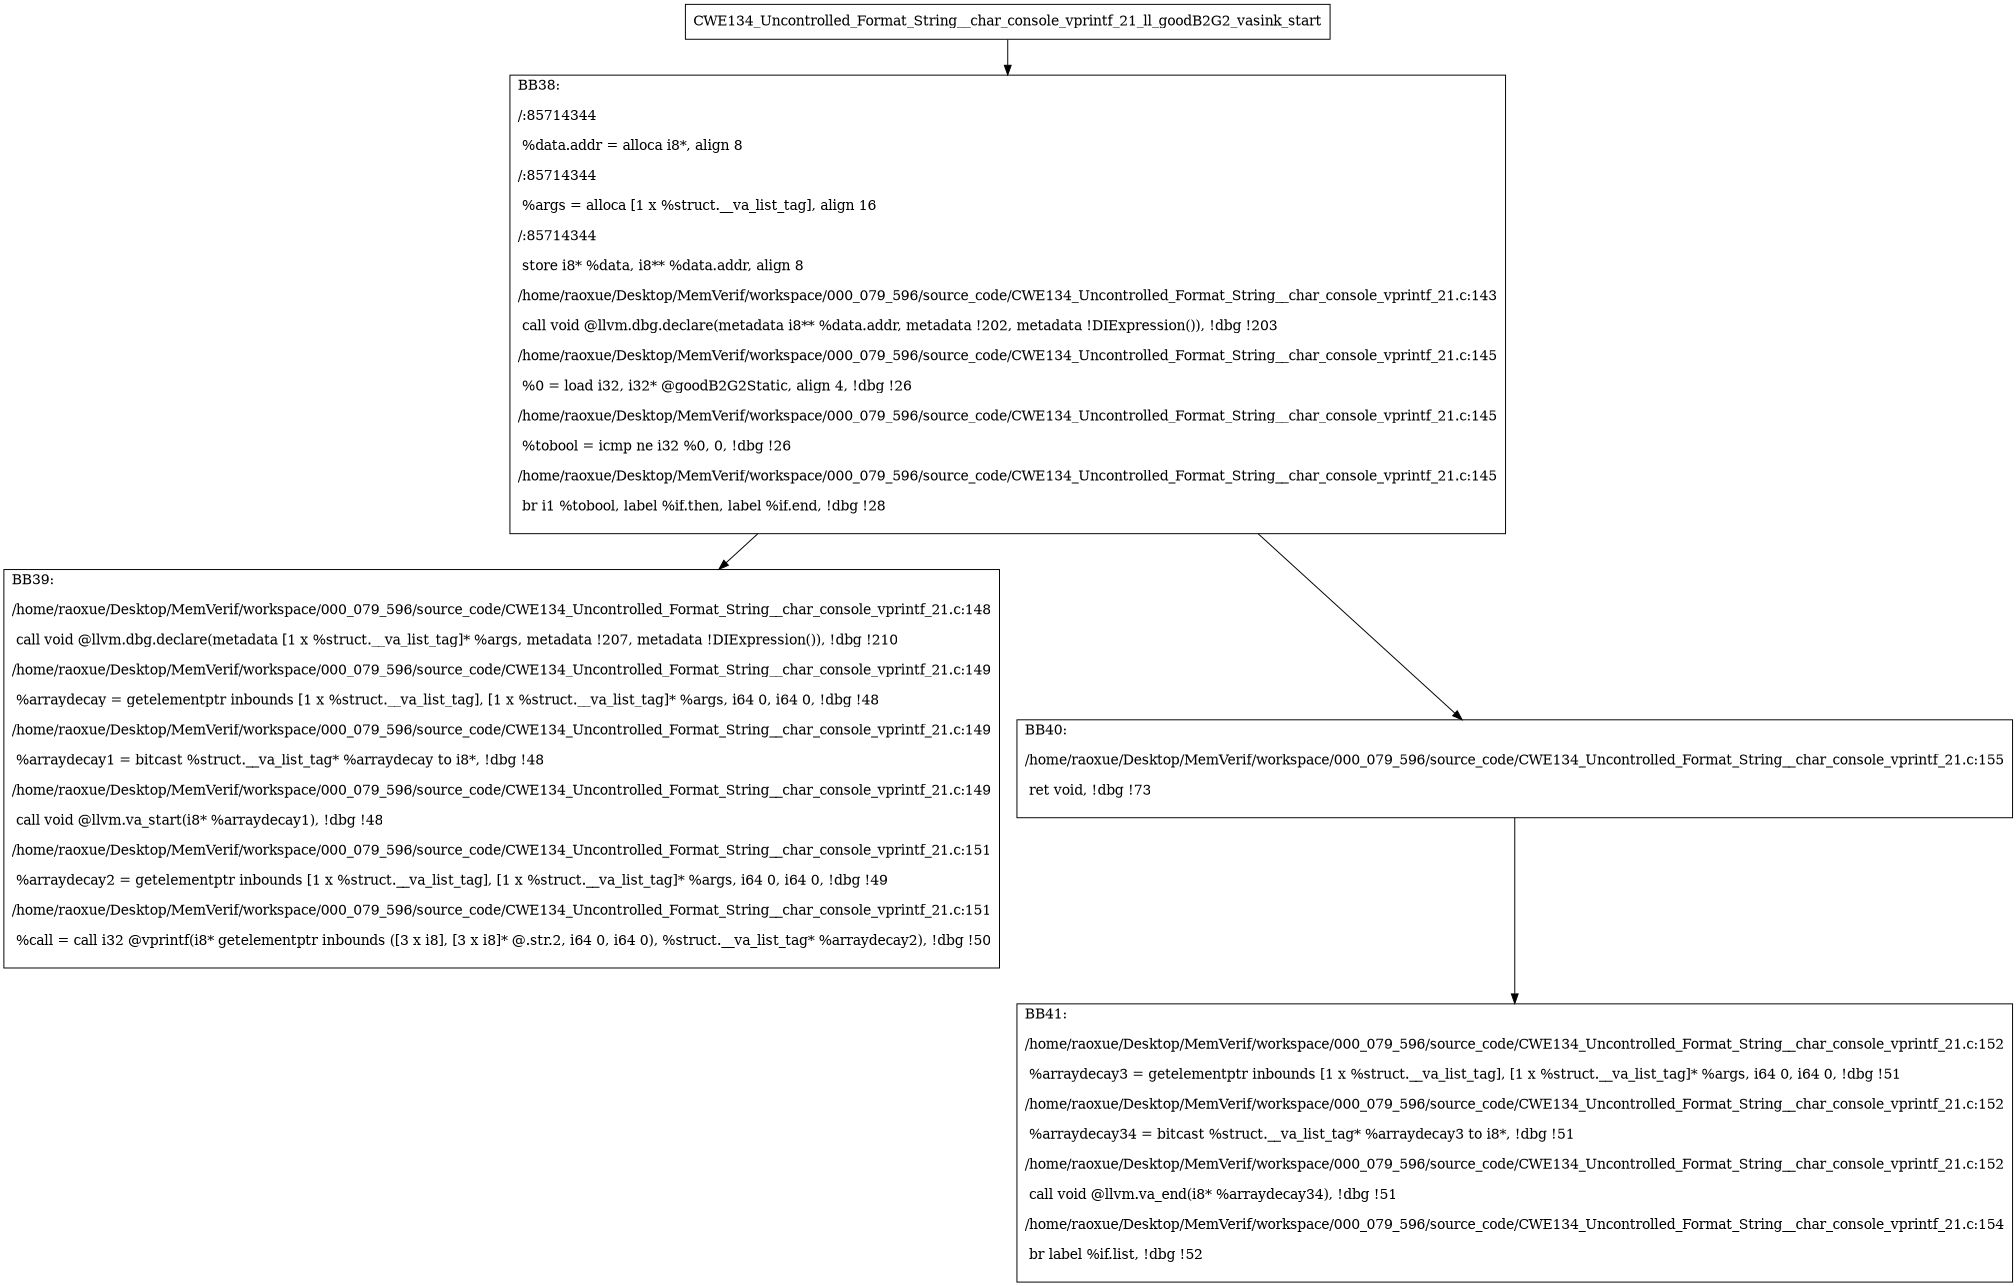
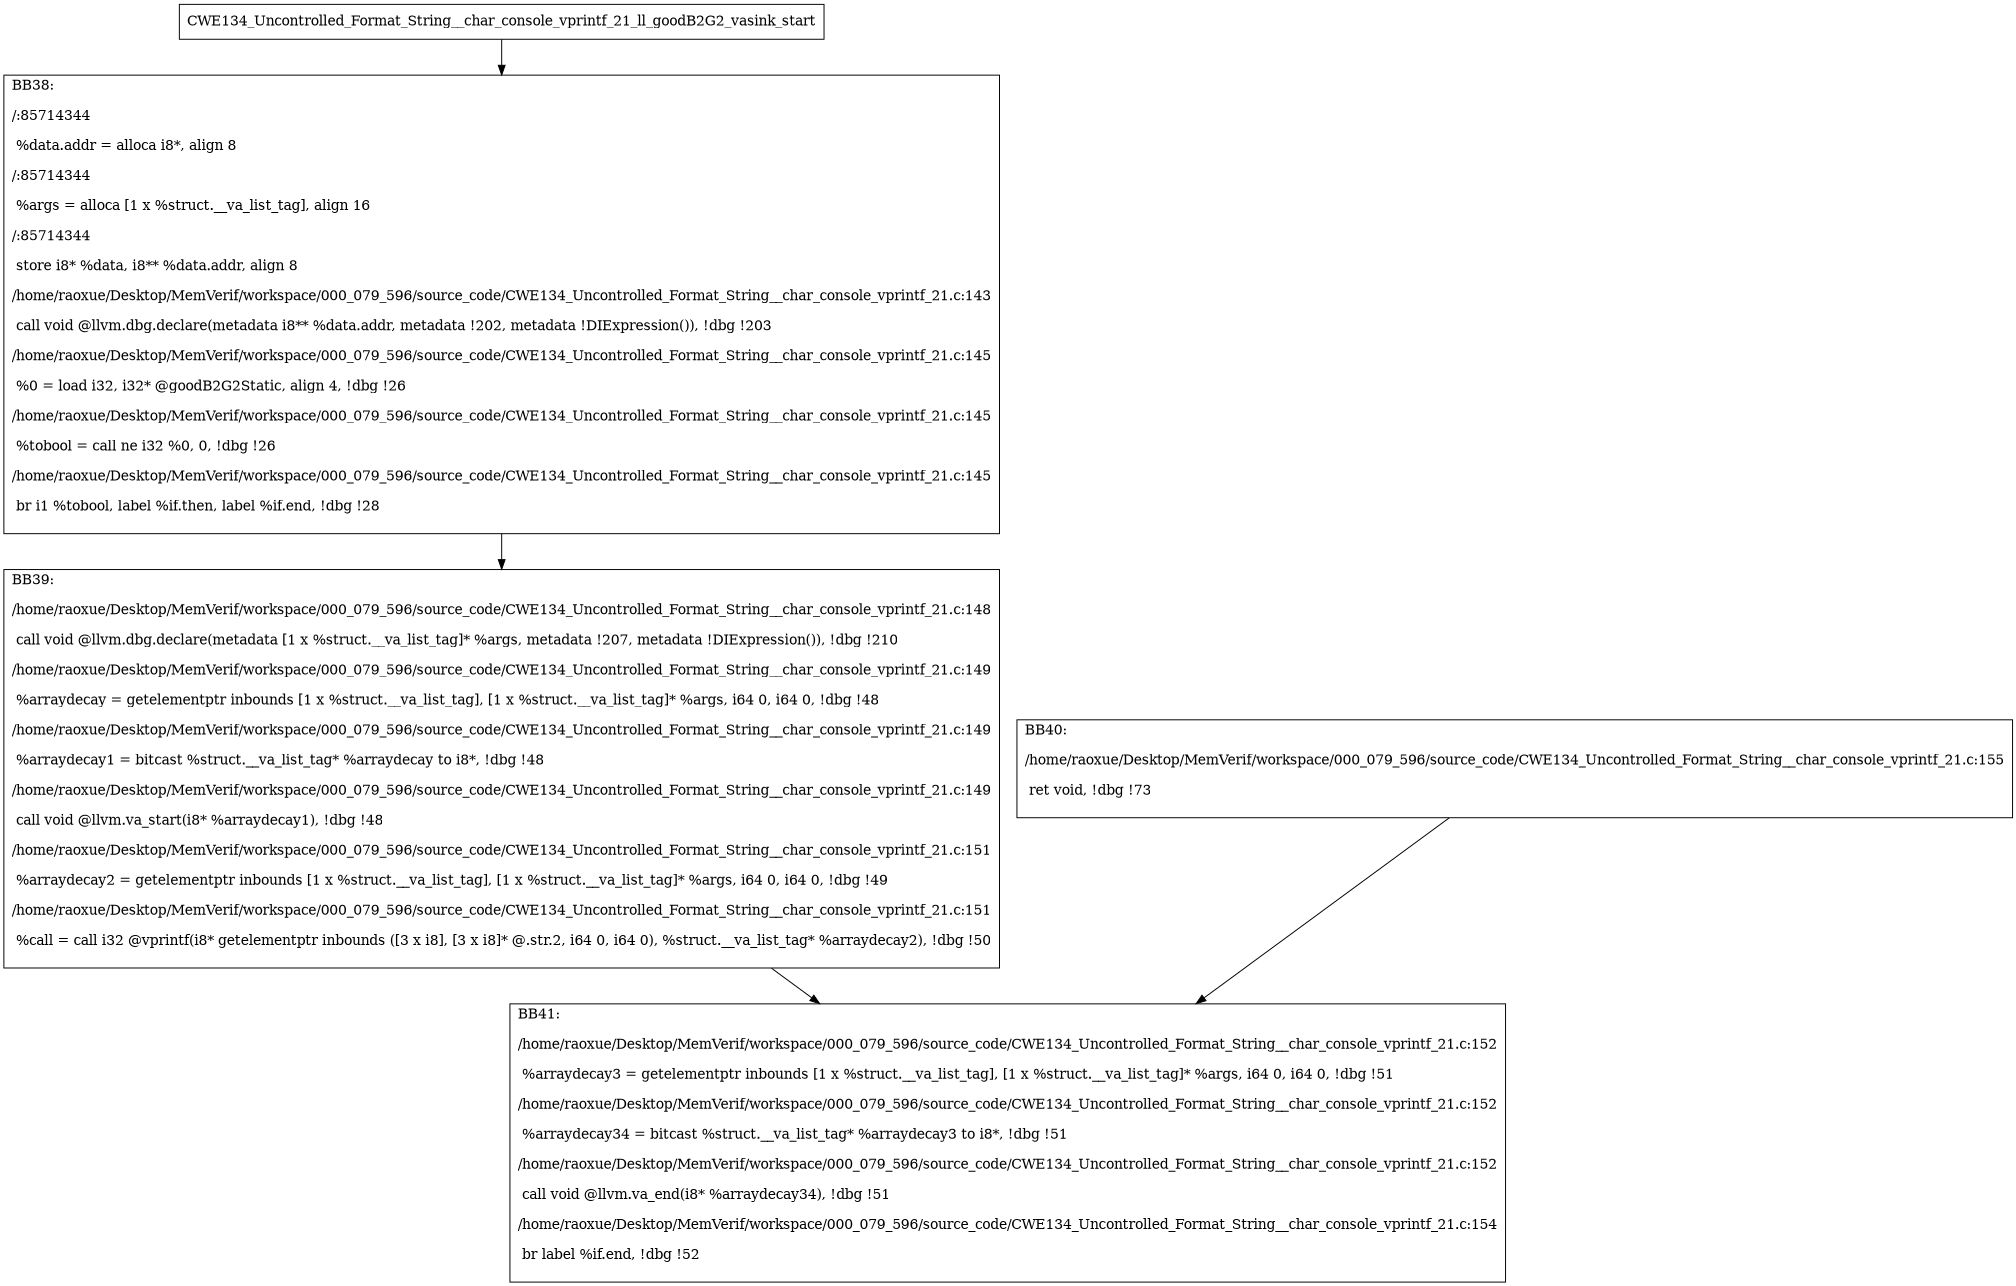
  digraph {
    node [shape=record]
    n1 [label="{CWE134_Uncontrolled_Format_String__char_console_vprintf_21_ll_goodB2G2_vasink_start}"]
-   n2 [label="{BB38:\l\l/:85714344\l\n  %data.addr = alloca i8*, align 8\l\n/:85714344\l\n  %args = alloca [1 x %struct.__va_list_tag], align 16\l\n/:85714344\l\n  store i8* %data, i8** %data.addr, align 8\l\n/home/raoxue/Desktop/MemVerif/workspace/000_079_596/source_code/CWE134_Uncontrolled_Format_String__char_console_vprintf_21.c:143\l\n  call void @llvm.dbg.declare(metadata i8** %data.addr, metadata !202, metadata !DIExpression()), !dbg !203\l\n/home/raoxue/Desktop/MemVerif/workspace/000_079_596/source_code/CWE134_Uncontrolled_Format_String__char_console_vprintf_21.c:145\l\n  %0 = load i32, i32* @goodB2G2Static, align 4, !dbg !26\l\n/home/raoxue/Desktop/MemVerif/workspace/000_079_596/source_code/CWE134_Uncontrolled_Format_String__char_console_vprintf_21.c:145\l\n  %tobool = icmp ne i32 %0, 0, !dbg !26\l\n/home/raoxue/Desktop/MemVerif/workspace/000_079_596/source_code/CWE134_Uncontrolled_Format_String__char_console_vprintf_21.c:145\l\n  br i1 %tobool, label %if.then, label %if.end, !dbg !28\l\n}"]
+   n2 [label="{BB38:\l\l/:85714344\l\n  %data.addr = alloca i8*, align 8\l\n/:85714344\l\n  %args = alloca [1 x %struct.__va_list_tag], align 16\l\n/:85714344\l\n  store i8* %data, i8** %data.addr, align 8\l\n/home/raoxue/Desktop/MemVerif/workspace/000_079_596/source_code/CWE134_Uncontrolled_Format_String__char_console_vprintf_21.c:143\l\n  call void @llvm.dbg.declare(metadata i8** %data.addr, metadata !202, metadata !DIExpression()), !dbg !203\l\n/home/raoxue/Desktop/MemVerif/workspace/000_079_596/source_code/CWE134_Uncontrolled_Format_String__char_console_vprintf_21.c:145\l\n  %0 = load i32, i32* @goodB2G2Static, align 4, !dbg !26\l\n/home/raoxue/Desktop/MemVerif/workspace/000_079_596/source_code/CWE134_Uncontrolled_Format_String__char_console_vprintf_21.c:145\l\n  %tobool = call ne i32 %0, 0, !dbg !26\l\n/home/raoxue/Desktop/MemVerif/workspace/000_079_596/source_code/CWE134_Uncontrolled_Format_String__char_console_vprintf_21.c:145\l\n  br i1 %tobool, label %if.then, label %if.end, !dbg !28\l\n}"]
    n3 [label="{BB39:\l\l/home/raoxue/Desktop/MemVerif/workspace/000_079_596/source_code/CWE134_Uncontrolled_Format_String__char_console_vprintf_21.c:148\l\n  call void @llvm.dbg.declare(metadata [1 x %struct.__va_list_tag]* %args, metadata !207, metadata !DIExpression()), !dbg !210\l\n/home/raoxue/Desktop/MemVerif/workspace/000_079_596/source_code/CWE134_Uncontrolled_Format_String__char_console_vprintf_21.c:149\l\n  %arraydecay = getelementptr inbounds [1 x %struct.__va_list_tag], [1 x %struct.__va_list_tag]* %args, i64 0, i64 0, !dbg !48\l\n/home/raoxue/Desktop/MemVerif/workspace/000_079_596/source_code/CWE134_Uncontrolled_Format_String__char_console_vprintf_21.c:149\l\n  %arraydecay1 = bitcast %struct.__va_list_tag* %arraydecay to i8*, !dbg !48\l\n/home/raoxue/Desktop/MemVerif/workspace/000_079_596/source_code/CWE134_Uncontrolled_Format_String__char_console_vprintf_21.c:149\l\n  call void @llvm.va_start(i8* %arraydecay1), !dbg !48\l\n/home/raoxue/Desktop/MemVerif/workspace/000_079_596/source_code/CWE134_Uncontrolled_Format_String__char_console_vprintf_21.c:151\l\n  %arraydecay2 = getelementptr inbounds [1 x %struct.__va_list_tag], [1 x %struct.__va_list_tag]* %args, i64 0, i64 0, !dbg !49\l\n/home/raoxue/Desktop/MemVerif/workspace/000_079_596/source_code/CWE134_Uncontrolled_Format_String__char_console_vprintf_21.c:151\l\n  %call = call i32 @vprintf(i8* getelementptr inbounds ([3 x i8], [3 x i8]* @.str.2, i64 0, i64 0), %struct.__va_list_tag* %arraydecay2), !dbg !50\l\n}"]
    n4 [label="{BB40:\l\l/home/raoxue/Desktop/MemVerif/workspace/000_079_596/source_code/CWE134_Uncontrolled_Format_String__char_console_vprintf_21.c:155\l\n  ret void, !dbg !73\l\n}"]
-   n5 [label="{BB41:\l\l/home/raoxue/Desktop/MemVerif/workspace/000_079_596/source_code/CWE134_Uncontrolled_Format_String__char_console_vprintf_21.c:152\l\n  %arraydecay3 = getelementptr inbounds [1 x %struct.__va_list_tag], [1 x %struct.__va_list_tag]* %args, i64 0, i64 0, !dbg !51\l\n/home/raoxue/Desktop/MemVerif/workspace/000_079_596/source_code/CWE134_Uncontrolled_Format_String__char_console_vprintf_21.c:152\l\n  %arraydecay34 = bitcast %struct.__va_list_tag* %arraydecay3 to i8*, !dbg !51\l\n/home/raoxue/Desktop/MemVerif/workspace/000_079_596/source_code/CWE134_Uncontrolled_Format_String__char_console_vprintf_21.c:152\l\n  call void @llvm.va_end(i8* %arraydecay34), !dbg !51\l\n/home/raoxue/Desktop/MemVerif/workspace/000_079_596/source_code/CWE134_Uncontrolled_Format_String__char_console_vprintf_21.c:154\l\n  br label %if.list, !dbg !52\l\n}"]
+   n5 [label="{BB41:\l\l/home/raoxue/Desktop/MemVerif/workspace/000_079_596/source_code/CWE134_Uncontrolled_Format_String__char_console_vprintf_21.c:152\l\n  %arraydecay3 = getelementptr inbounds [1 x %struct.__va_list_tag], [1 x %struct.__va_list_tag]* %args, i64 0, i64 0, !dbg !51\l\n/home/raoxue/Desktop/MemVerif/workspace/000_079_596/source_code/CWE134_Uncontrolled_Format_String__char_console_vprintf_21.c:152\l\n  %arraydecay34 = bitcast %struct.__va_list_tag* %arraydecay3 to i8*, !dbg !51\l\n/home/raoxue/Desktop/MemVerif/workspace/000_079_596/source_code/CWE134_Uncontrolled_Format_String__char_console_vprintf_21.c:152\l\n  call void @llvm.va_end(i8* %arraydecay34), !dbg !51\l\n/home/raoxue/Desktop/MemVerif/workspace/000_079_596/source_code/CWE134_Uncontrolled_Format_String__char_console_vprintf_21.c:154\l\n  br label %if.end, !dbg !52\l\n}"]
    n1 -> n2
    n2 -> n3
-   n2 -> n4
+   n3 -> n5
    n4 -> n5
  }
